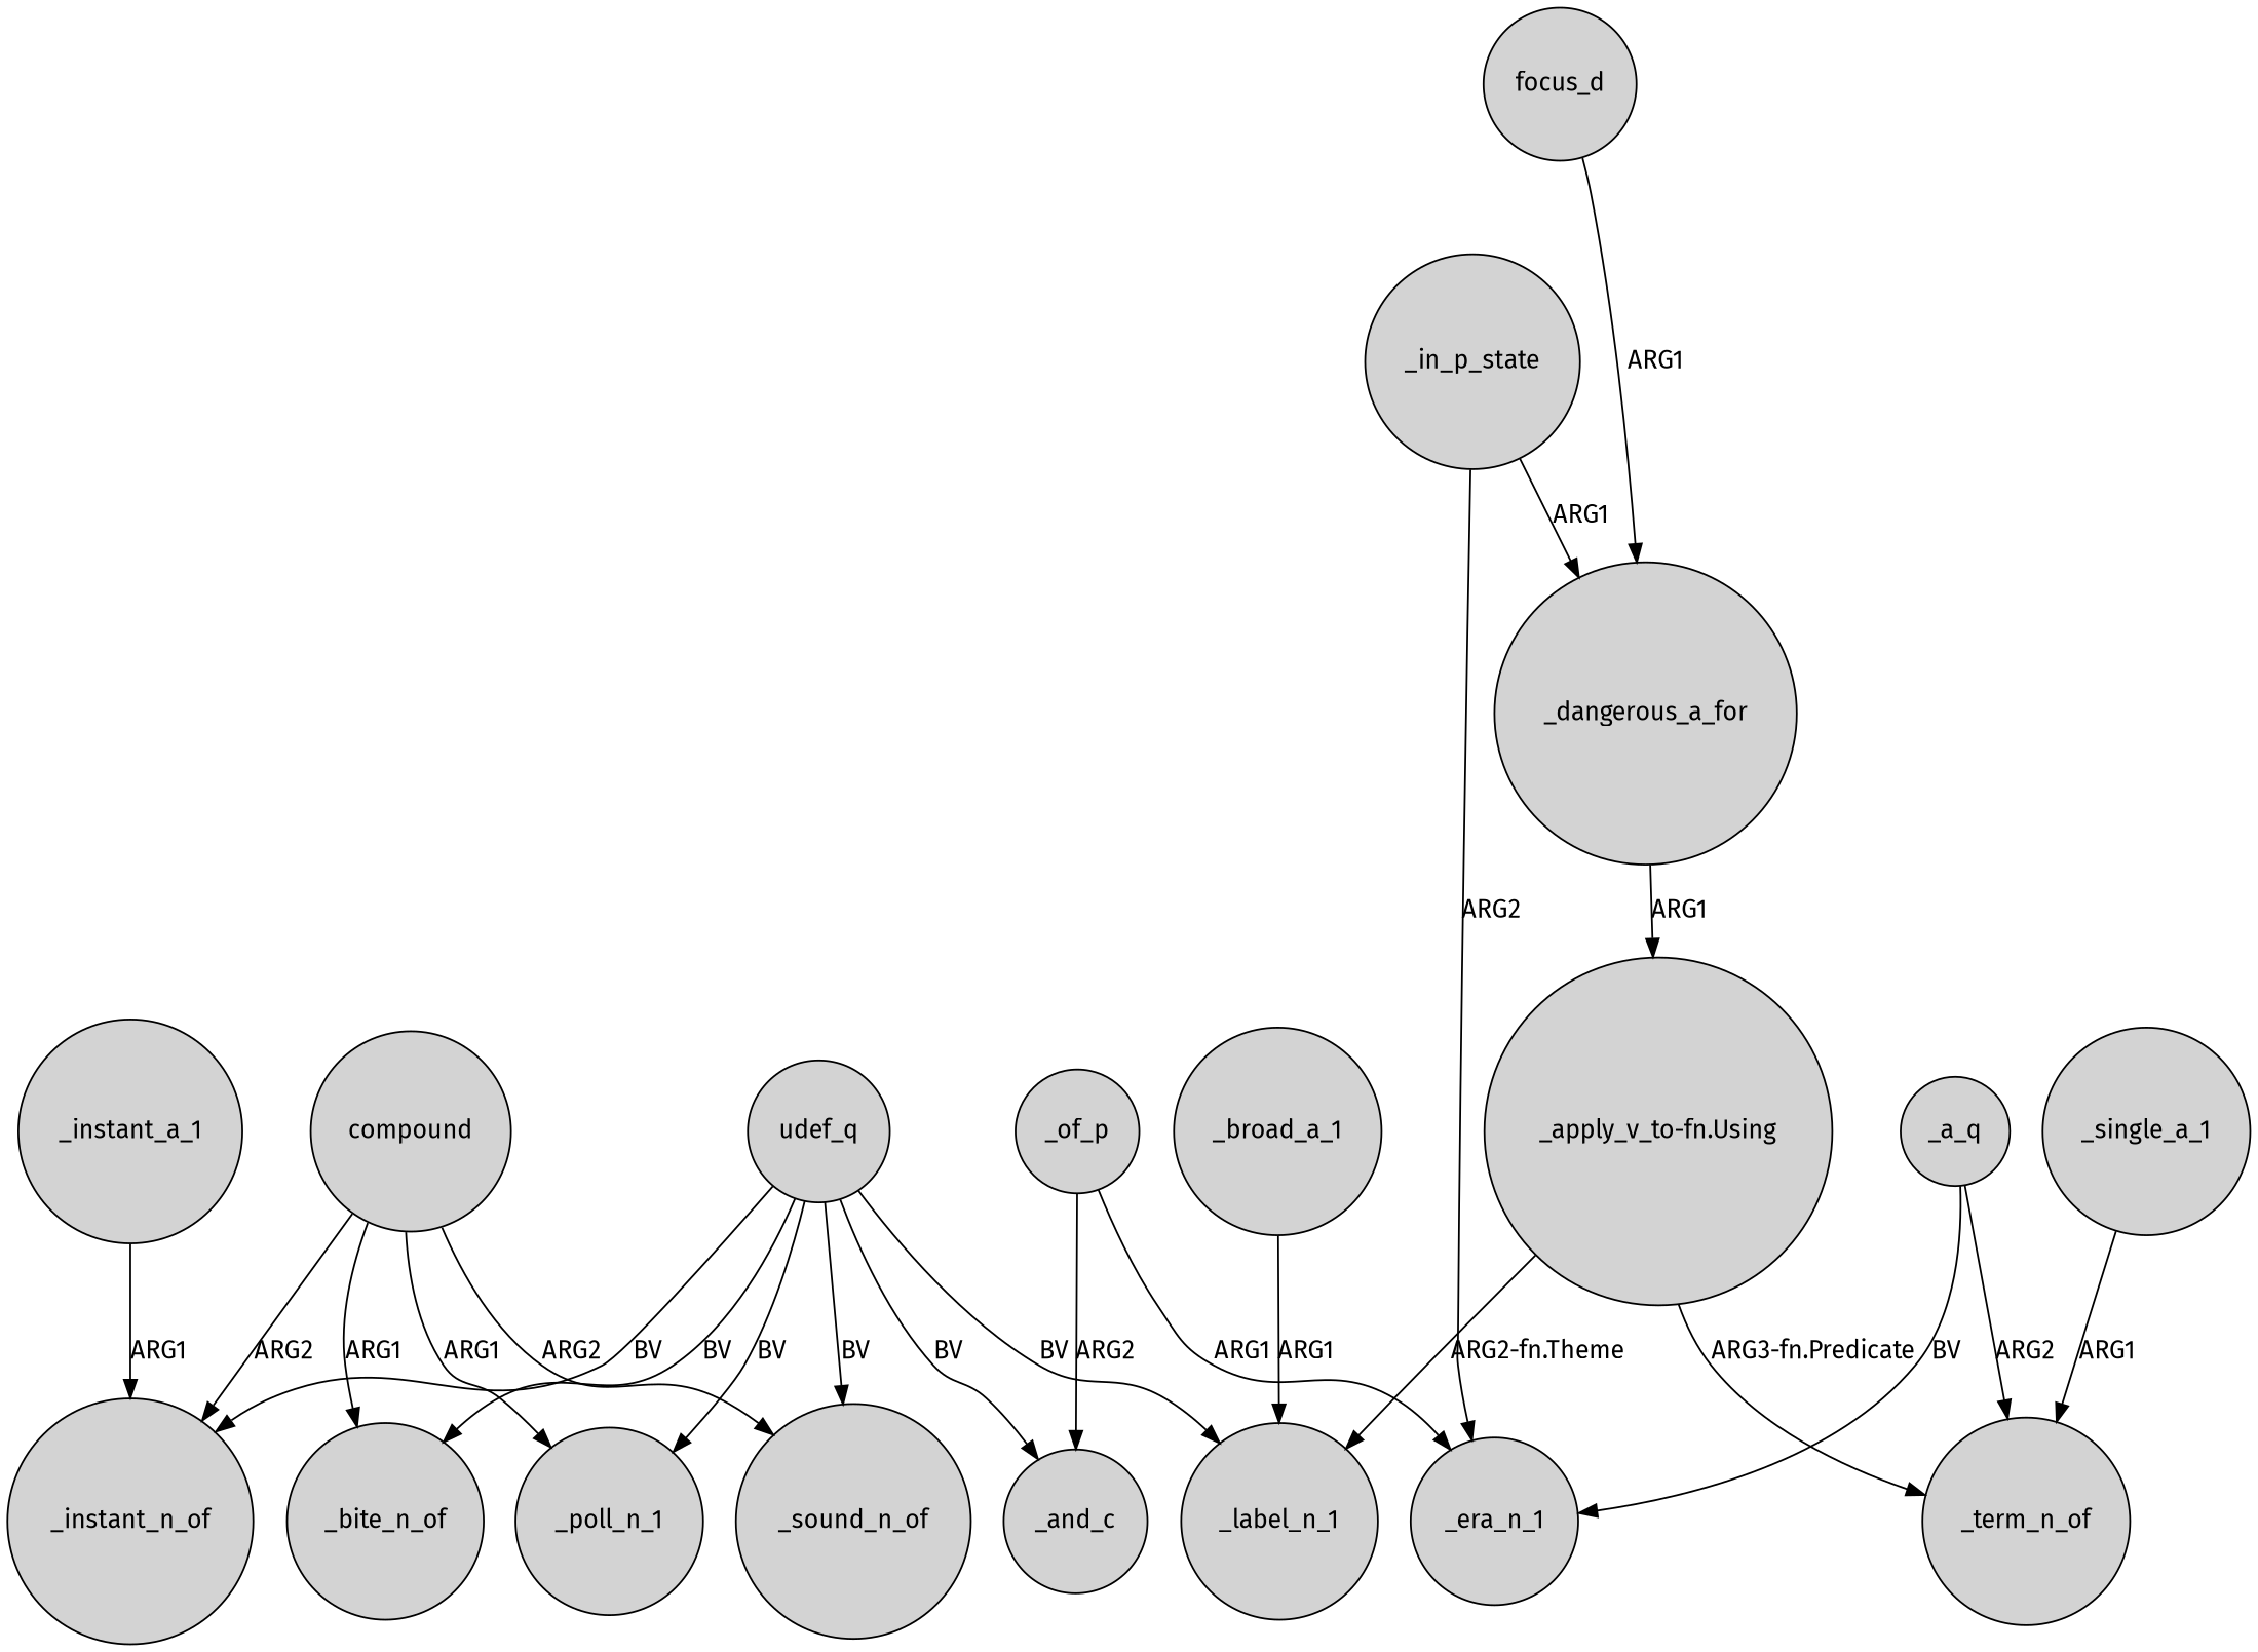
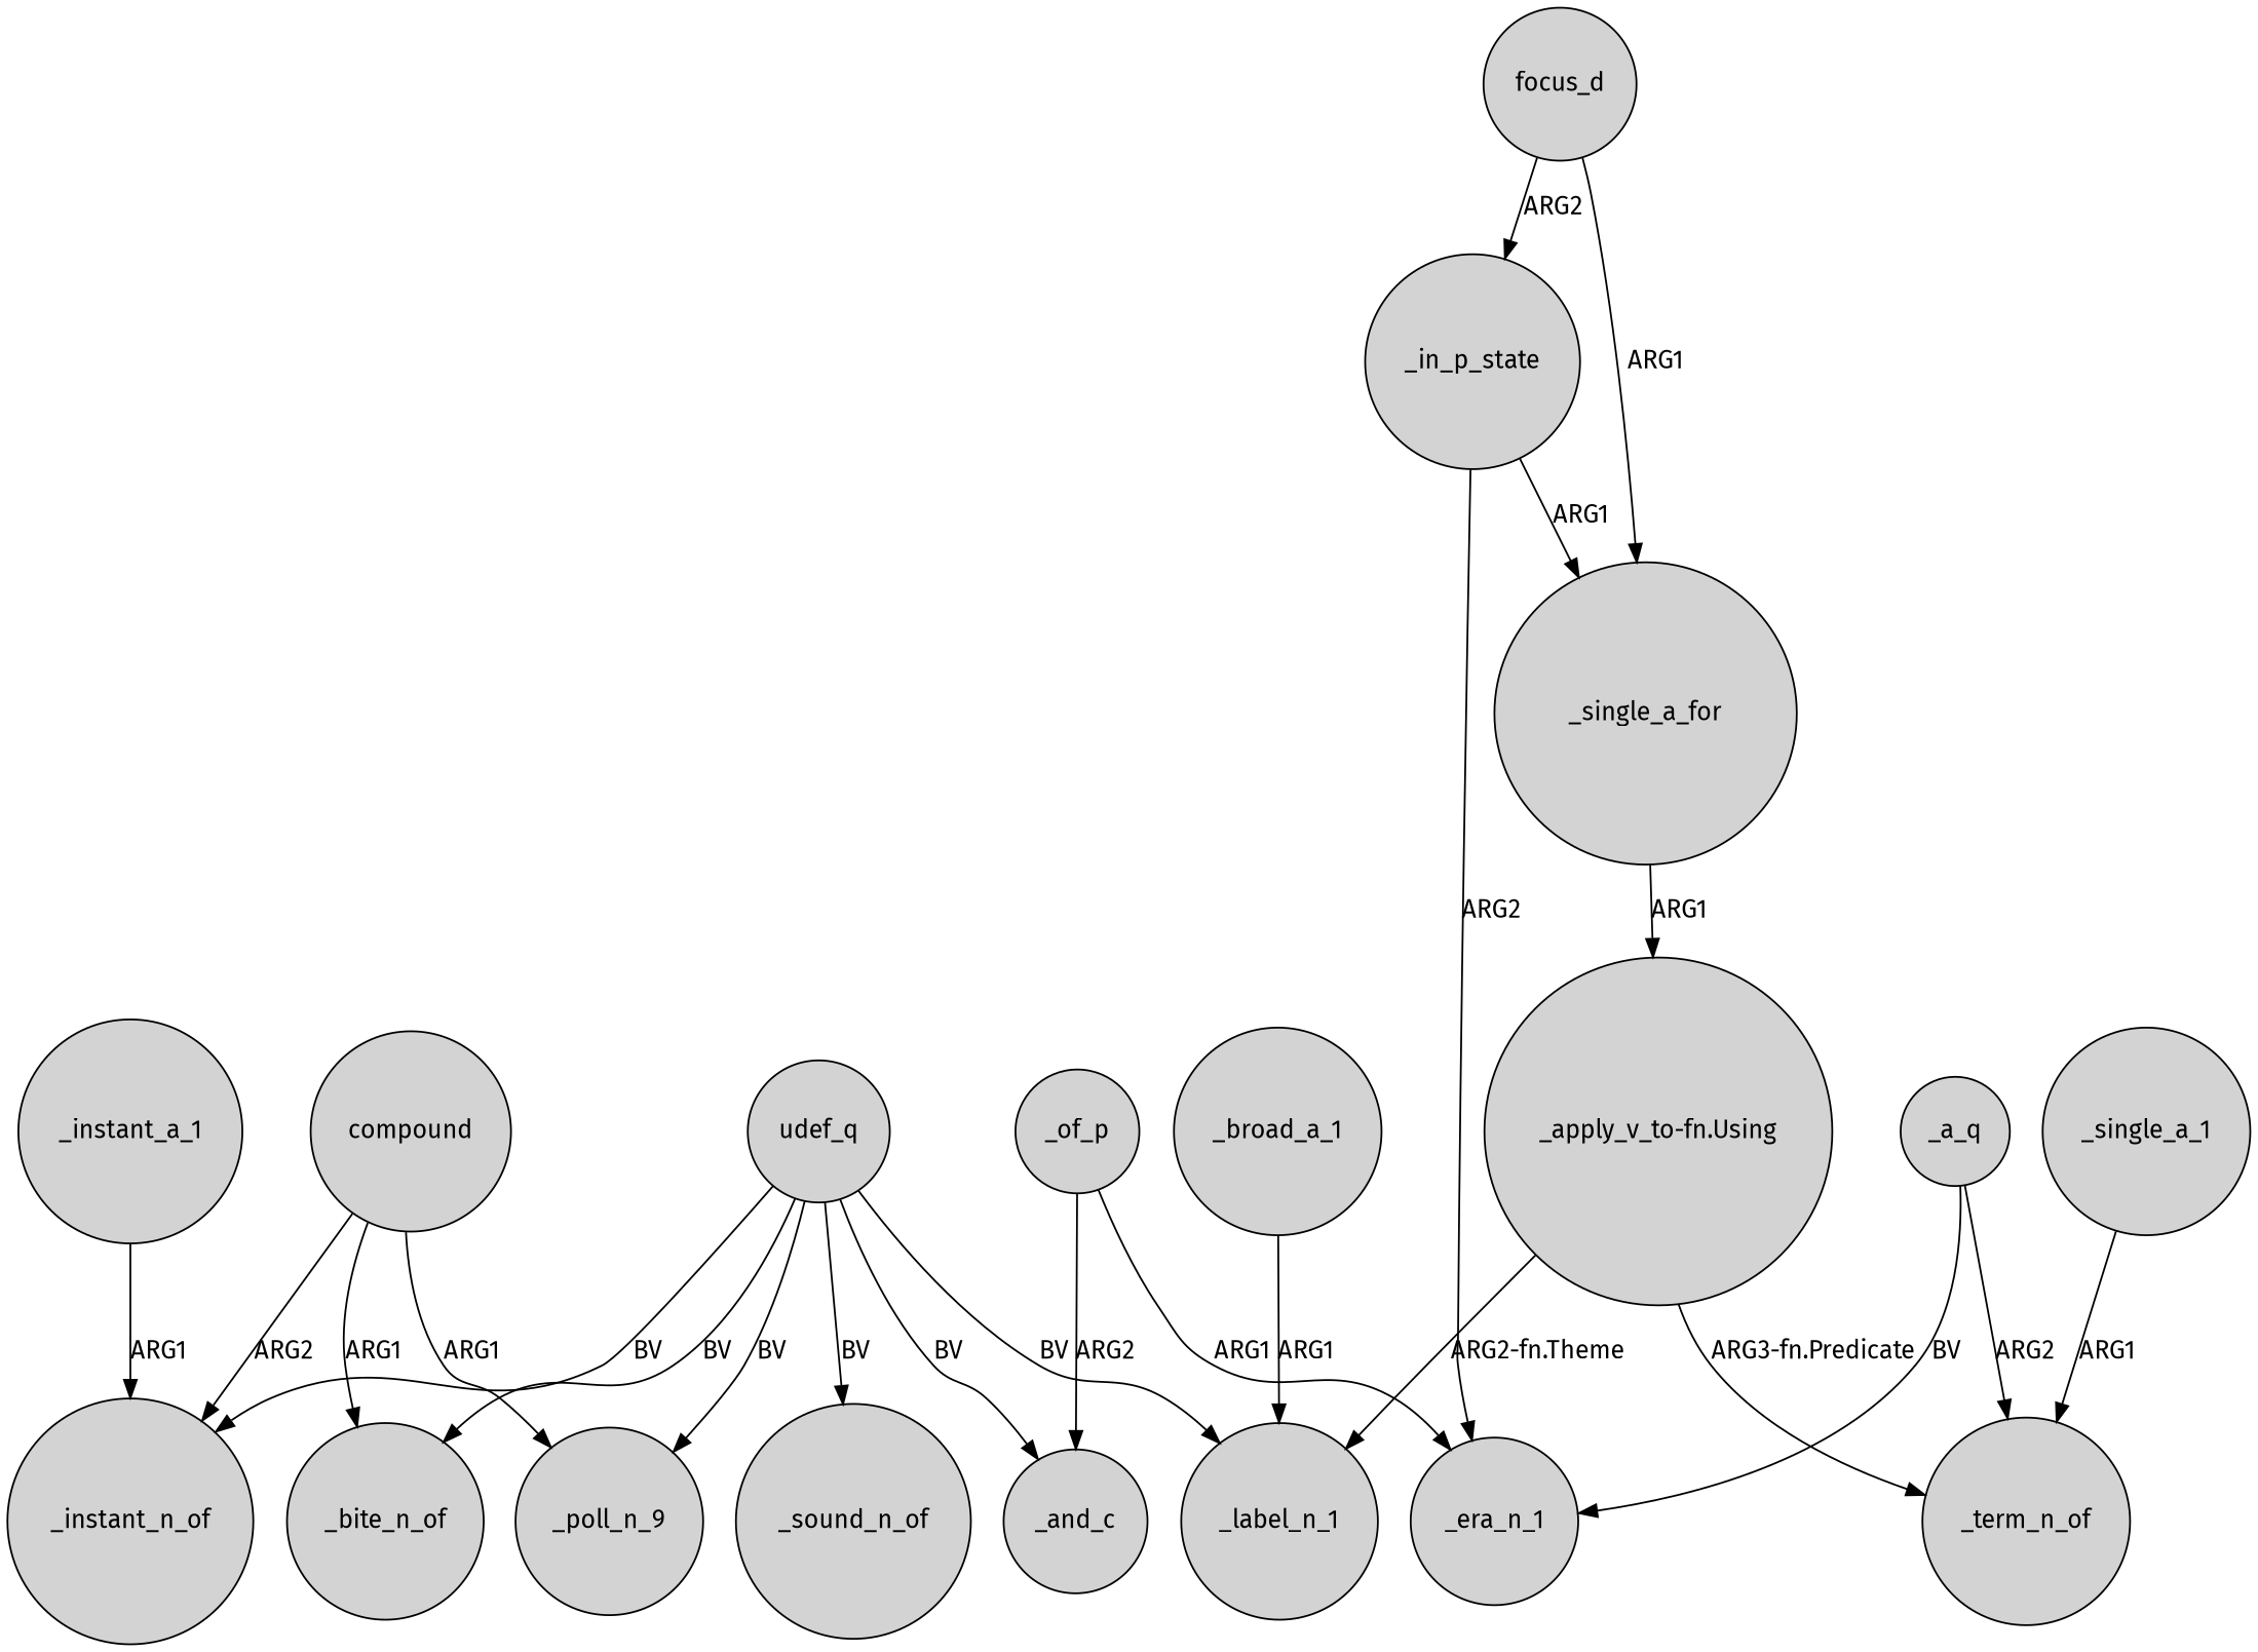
  digraph {
    fontname="Fira Sans"
    node [fontname="Fira Sans" shape=circle style=filled]
    edge [fontname="Fira Sans"]
    n1 [label=_instant_n_of]
    compound
    _bite_n_of
    _sound_n_of
-   _poll_n_1
+   _poll_n_1 [label=_poll_n_9]
    "_apply_v_to-fn.Using"
    _label_n_1
    _term_n_of
    udef_q
    _and_c
    _instant_a_1
    _in_p_state
-   _dangerous_a_for
+   _dangerous_a_for [label=_single_a_for]
    _era_n_1
    _broad_a_1
    focus_d
    _of_p
    _single_a_1
    _a_q
    compound -> n1 [label=ARG2]
    compound -> _bite_n_of [label=ARG1]
-   compound -> _sound_n_of [label=ARG2]
    compound -> _poll_n_1 [label=ARG1]
    "_apply_v_to-fn.Using" -> _label_n_1 [label="ARG2-fn.Theme"]
    "_apply_v_to-fn.Using" -> _term_n_of [label="ARG3-fn.Predicate"]
    udef_q -> n1 [label=BV]
    udef_q -> _bite_n_of [label=BV]
    udef_q -> _sound_n_of [label=BV]
    udef_q -> _poll_n_1 [label=BV]
    udef_q -> _label_n_1 [label=BV]
    udef_q -> _and_c [label=BV]
    _instant_a_1 -> n1 [label=ARG1]
    _in_p_state -> _dangerous_a_for [label=ARG1]
    _in_p_state -> _era_n_1 [label=ARG2]
    _dangerous_a_for -> "_apply_v_to-fn.Using" [label=ARG1]
    _broad_a_1 -> _label_n_1 [label=ARG1]
+   focus_d -> _in_p_state [label=ARG2]
    focus_d -> _dangerous_a_for [label=ARG1]
    _of_p -> _and_c [label=ARG2]
    _of_p -> _era_n_1 [label=ARG1]
    _single_a_1 -> _term_n_of [label=ARG1]
    _a_q -> _term_n_of [label=ARG2]
    _a_q -> _era_n_1 [label=BV]
  }
